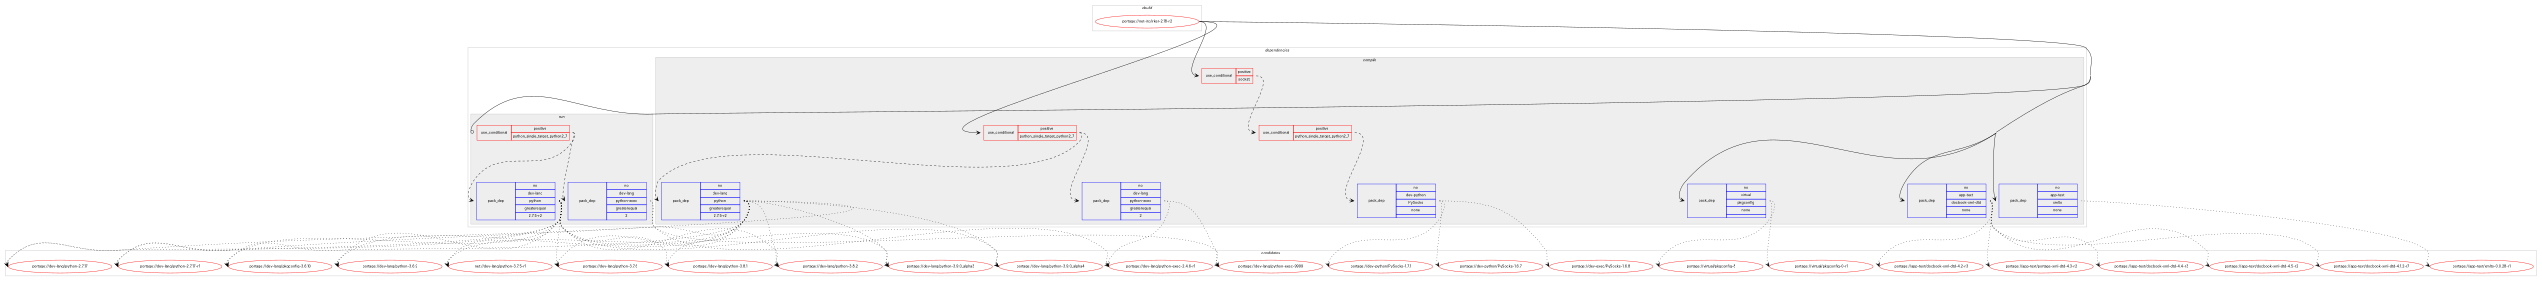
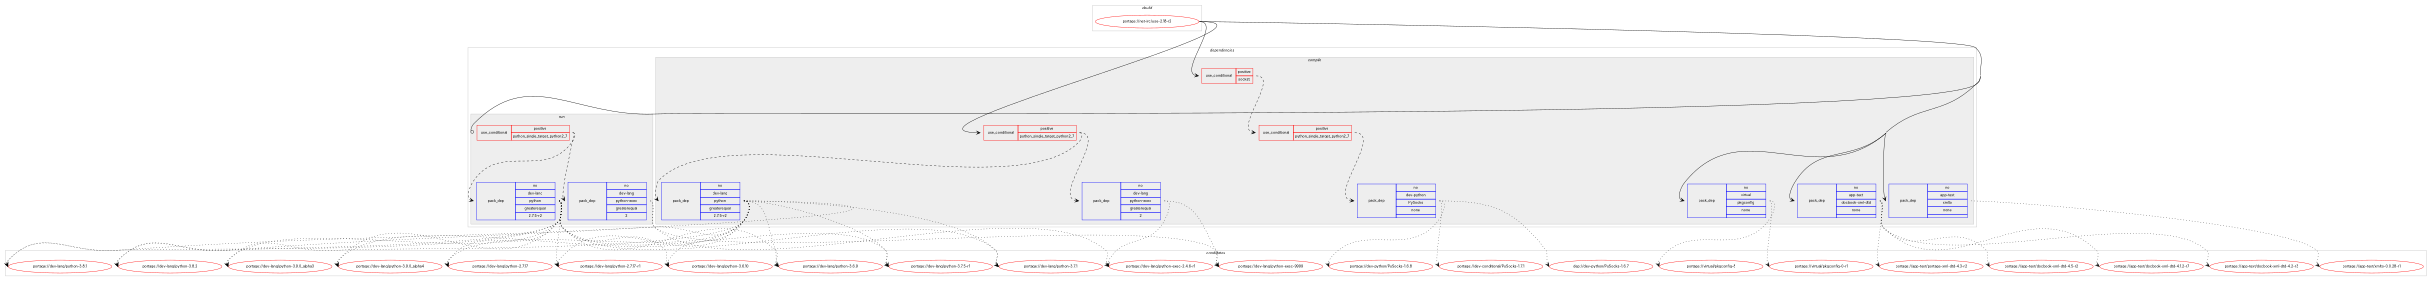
  digraph {
    compound=true
    concentrate=true
    fontname=Inter
    fontsize=10
    newrank=true
    rankdir=TB
    ranksep=1.5
    node [color=red fontname=Inter fontsize=10]
    edge [arrowhead=vee fontname=Inter headport=w style=dotted tailport=e weight=100]
-   n1 [label="portage://net-irc/irker-2.18-r2" width=4]
+   n1 [label="portage://net-irc/use-2.18-r2" width=4]
    n2 [color=blue label=<<TABLE BORDER="0" CELLBORDER="1" CELLSPACING="0" CELLPADDING="4" WIDTH="220"><TR><TD ROWSPAN="6" CELLPADDING="30">pack_dep</TD></TR><TR><TD WIDTH="110">no</TD></TR><TR><TD>dev-lang</TD></TR><TR><TD>python</TD></TR><TR><TD>greaterequal</TD></TR><TR><TD>2.7.5-r2</TD></TR></TABLE>> shape=none]
    n3 [color=blue label=<<TABLE BORDER="0" CELLBORDER="1" CELLSPACING="0" CELLPADDING="4" WIDTH="220"><TR><TD ROWSPAN="6" CELLPADDING="30">pack_dep</TD></TR><TR><TD WIDTH="110">no</TD></TR><TR><TD>dev-lang</TD></TR><TR><TD>python-exec</TD></TR><TR><TD>greaterequal</TD></TR><TR><TD>2</TD></TR></TABLE>> shape=none]
    n4 [label=<<TABLE BORDER="0" CELLBORDER="1" CELLSPACING="0" CELLPADDING="4"><TR><TD ROWSPAN="3" CELLPADDING="10">use_conditional</TD></TR><TR><TD>positive</TD></TR><TR><TD>python_single_target_python2_7</TD></TR></TABLE>> shape=none]
    n5 [color=blue label=<<TABLE BORDER="0" CELLBORDER="1" CELLSPACING="0" CELLPADDING="4" WIDTH="220"><TR><TD ROWSPAN="6" CELLPADDING="30">pack_dep</TD></TR><TR><TD WIDTH="110">no</TD></TR><TR><TD>dev-python</TD></TR><TR><TD>PySocks</TD></TR><TR><TD>none</TD></TR><TR><TD></TD></TR></TABLE>> shape=none]
    n6 [label=<<TABLE BORDER="0" CELLBORDER="1" CELLSPACING="0" CELLPADDING="4"><TR><TD ROWSPAN="3" CELLPADDING="10">use_conditional</TD></TR><TR><TD>positive</TD></TR><TR><TD>python_single_target_python2_7</TD></TR></TABLE>> shape=none]
    n7 [label=<<TABLE BORDER="0" CELLBORDER="1" CELLSPACING="0" CELLPADDING="4"><TR><TD ROWSPAN="3" CELLPADDING="10">use_conditional</TD></TR><TR><TD>positive</TD></TR><TR><TD>socks5</TD></TR></TABLE>> shape=none]
    n8 [color=blue label=<<TABLE BORDER="0" CELLBORDER="1" CELLSPACING="0" CELLPADDING="4" WIDTH="220"><TR><TD ROWSPAN="6" CELLPADDING="30">pack_dep</TD></TR><TR><TD WIDTH="110">no</TD></TR><TR><TD>app-text</TD></TR><TR><TD>docbook-xml-dtd</TD></TR><TR><TD>none</TD></TR><TR><TD></TD></TR></TABLE>> shape=none]
    n9 [color=blue label=<<TABLE BORDER="0" CELLBORDER="1" CELLSPACING="0" CELLPADDING="4" WIDTH="220"><TR><TD ROWSPAN="6" CELLPADDING="30">pack_dep</TD></TR><TR><TD WIDTH="110">no</TD></TR><TR><TD>app-text</TD></TR><TR><TD>xmlto</TD></TR><TR><TD>none</TD></TR><TR><TD></TD></TR></TABLE>> shape=none]
    n10 [color=blue label=<<TABLE BORDER="0" CELLBORDER="1" CELLSPACING="0" CELLPADDING="4" WIDTH="220"><TR><TD ROWSPAN="6" CELLPADDING="30">pack_dep</TD></TR><TR><TD WIDTH="110">no</TD></TR><TR><TD>virtual</TD></TR><TR><TD>pkgconfig</TD></TR><TR><TD>none</TD></TR><TR><TD></TD></TR></TABLE>> shape=none]
    n11 [color=blue label=<<TABLE BORDER="0" CELLBORDER="1" CELLSPACING="0" CELLPADDING="4" WIDTH="220"><TR><TD ROWSPAN="6" CELLPADDING="30">pack_dep</TD></TR><TR><TD WIDTH="110">no</TD></TR><TR><TD>dev-lang</TD></TR><TR><TD>python</TD></TR><TR><TD>greaterequal</TD></TR><TR><TD>2.7.5-r2</TD></TR></TABLE>> shape=none]
    n12 [color=blue label=<<TABLE BORDER="0" CELLBORDER="1" CELLSPACING="0" CELLPADDING="4" WIDTH="220"><TR><TD ROWSPAN="6" CELLPADDING="30">pack_dep</TD></TR><TR><TD WIDTH="110">no</TD></TR><TR><TD>dev-lang</TD></TR><TR><TD>python-exec</TD></TR><TR><TD>greaterequal</TD></TR><TR><TD>2</TD></TR></TABLE>> shape=none]
    n13 [label=<<TABLE BORDER="0" CELLBORDER="1" CELLSPACING="0" CELLPADDING="4"><TR><TD ROWSPAN="3" CELLPADDING="10">use_conditional</TD></TR><TR><TD>positive</TD></TR><TR><TD>python_single_target_python2_7</TD></TR></TABLE>> shape=none]
    n14 [label="portage://dev-lang/python-3.9.0_alpha4" width=4]
    n15 [label="portage://dev-lang/python-3.9.0_alpha3" width=4]
    n16 [label="portage://dev-lang/python-3.8.2" width=4]
    n17 [label="portage://dev-lang/python-3.8.1" width=4]
-   n18 [label="portage://dev-lang/python-3.7.6" width=4]
-   n19 [label="net://dev-lang/python-3.7.5-r1" width=4]
+   n18 [label="portage://dev-lang/python-3.7.1" width=4]
+   n19 [label="portage://dev-lang/python-3.7.5-r1" width=4]
    n20 [label="portage://dev-lang/python-3.6.9" width=4]
-   n21 [label="portage://dev-lang/pkgconfig-3.6.10" width=4]
+   n21 [label="portage://dev-lang/python-3.6.10" width=4]
    n22 [label="portage://dev-lang/python-2.7.17-r1" width=4]
    n23 [label="portage://dev-lang/python-2.7.17" width=4]
    n24 [label="portage://dev-lang/python-exec-9999" width=4]
    n25 [label="portage://dev-lang/python-exec-2.4.6-r1" width=4]
-   n26 [label="portage://dev-python/PySocks-1.7.1" width=4]
-   n27 [label="portage://dev-exec/PySocks-1.6.8" width=4]
-   n28 [label="portage://dev-python/PySocks-1.6.7" width=4]
+   n26 [label="portage://dev-conditional/PySocks-1.7.1" width=4]
+   n27 [label="portage://dev-python/PySocks-1.6.8" width=4]
+   n28 [label="dep://dev-python/PySocks-1.6.7" width=4]
    n29 [label="portage://app-text/docbook-xml-dtd-4.5-r2" width=4]
-   n30 [label="portage://app-text/docbook-xml-dtd-4.4-r3" width=4]
    n31 [label="portage://app-text/portage-xml-dtd-4.3-r2" width=4]
    n32 [label="portage://app-text/docbook-xml-dtd-4.2-r3" width=4]
    n33 [label="portage://app-text/docbook-xml-dtd-4.1.2-r7" width=4]
    n34 [label="portage://app-text/xmlto-0.0.28-r1" width=4]
    n35 [label="portage://virtual/pkgconfig-8" width=4]
    n36 [label="portage://virtual/pkgconfig-0-r1" width=4]
    subgraph cluster_1 {
      color=gray
      label=<<i>ebuild</i>>
      rank=same
      n1
    }
    subgraph cluster_2 {
      color=gray
      label=<<i>dependencies</i>>
      subgraph cluster_3 {
        color=gray
        fillcolor="#eeeeee"
        label=<<i>compile</i>>
        style=filled
        subgraph sub_4 {
          color=gray
          fillcolor="#eeeeee"
          label=<<i>compile</i>>
          style=filled
          n4
          subgraph sub_5 {
            color=gray
            fillcolor="#eeeeee"
            label=<<i>compile</i>>
            style=filled
            n2
          }
          subgraph sub_6 {
            color=gray
            fillcolor="#eeeeee"
            label=<<i>compile</i>>
            style=filled
            n3
          }
        }
        subgraph sub_7 {
          color=gray
          fillcolor="#eeeeee"
          label=<<i>compile</i>>
          style=filled
          n7
          subgraph sub_8 {
            color=gray
            fillcolor="#eeeeee"
            label=<<i>compile</i>>
            style=filled
            n6
            subgraph sub_9 {
              color=gray
              fillcolor="#eeeeee"
              label=<<i>compile</i>>
              style=filled
              n5
            }
          }
        }
        subgraph sub_10 {
          color=gray
          fillcolor="#eeeeee"
          label=<<i>compile</i>>
          style=filled
          n8
        }
        subgraph sub_11 {
          color=gray
          fillcolor="#eeeeee"
          label=<<i>compile</i>>
          style=filled
          n9
        }
        subgraph sub_12 {
          color=gray
          fillcolor="#eeeeee"
          label=<<i>compile</i>>
          style=filled
          n10
        }
      }
      subgraph cluster_13 {
        color=gray
        fillcolor="#eeeeee"
        label=<<i>run</i>>
        style=filled
        subgraph sub_14 {
          color=gray
          fillcolor="#eeeeee"
          label=<<i>run</i>>
          style=filled
          n13
          subgraph sub_15 {
            color=gray
            fillcolor="#eeeeee"
            label=<<i>run</i>>
            style=filled
            n11
          }
          subgraph sub_16 {
            color=gray
            fillcolor="#eeeeee"
            label=<<i>run</i>>
            style=filled
            n12
          }
        }
      }
      subgraph cluster_17 {
        color=gray
        fillcolor="#eeeeee"
        label=<<i>compile and run</i>>
        style=filled
      }
    }
    subgraph cluster_18 {
      color=gray
      label=<<i>candidates</i>>
      rank=same
      subgraph sub_19 {
        color=black
        label=<<i>candidates</i>>
        nodesep=1
        rank=same
        n14
        n15
        n16
        n17
        n18
        n19
        n20
        n21
        n22
        n23
      }
      subgraph sub_20 {
        color=black
        label=<<i>candidates</i>>
        nodesep=1
        rank=same
        n24
        n25
      }
      subgraph sub_21 {
        color=black
        label=<<i>candidates</i>>
        nodesep=1
        rank=same
        n26
        n27
        n28
      }
      subgraph sub_22 {
        color=black
        label=<<i>candidates</i>>
        nodesep=1
        rank=same
        n29
-       n30
        n31
        n32
        n33
      }
      subgraph sub_23 {
        color=black
        label=<<i>candidates</i>>
        nodesep=1
        rank=same
        n34
      }
      subgraph sub_24 {
        color=black
        label=<<i>candidates</i>>
        nodesep=1
        rank=same
        n35
        n36
      }
      subgraph sub_25 {
        color=black
        label=<<i>candidates</i>>
        nodesep=1
        rank=same
        n14
        n15
        n16
        n17
        n18
        n19
        n20
        n21
        n22
        n23
      }
      subgraph sub_26 {
        color=black
        label=<<i>candidates</i>>
        nodesep=1
        rank=same
        n24
        n25
      }
    }
    n1 -> n4 [style=solid weight=20]
    n1 -> n7 [style=solid weight=20]
    n1 -> n8 [style=solid weight=20]
    n1 -> n9 [style=solid weight=20]
    n1 -> n10 [style=solid weight=20]
    n1 -> n13 [arrowhead=odot style=solid weight=20]
    n2 -> n14
    n2 -> n15
    n2 -> n16
    n2 -> n17
    n2 -> n18
    n2 -> n19
    n2 -> n20
    n2 -> n21
    n2 -> n22
    n2 -> n23
    n3 -> n24
    n3 -> n25
    n4 -> n2 [style=dashed weight=20]
    n4 -> n3 [style=dashed weight=20]
    n5 -> n26
    n5 -> n27
    n5 -> n28
    n6 -> n5 [style=dashed weight=20]
    n7 -> n6 [style=dashed weight=20]
    n8 -> n29
-   n8 -> n30
    n8 -> n31
    n8 -> n32
    n8 -> n33
    n9 -> n34
    n10 -> n35
    n10 -> n36
    n11 -> n14
    n11 -> n15
    n11 -> n16
    n11 -> n17
    n11 -> n18
    n11 -> n19
    n11 -> n20
    n11 -> n21
    n11 -> n22
    n11 -> n23
    n12 -> n24
    n12 -> n25
    n13 -> n11 [style=dashed weight=20]
    n13 -> n12 [style=dashed weight=20]
  }
